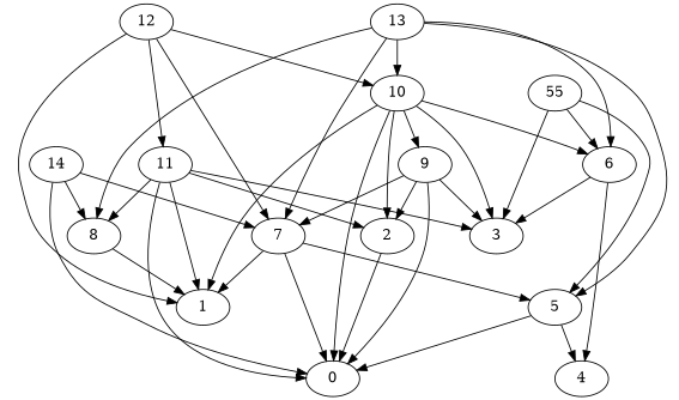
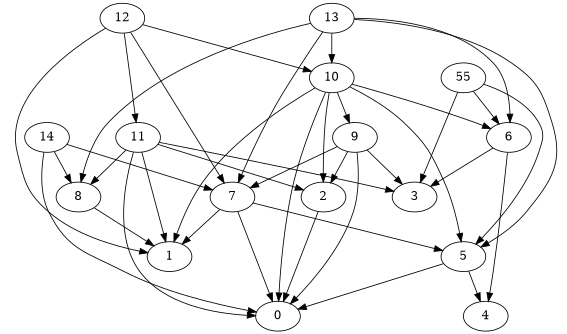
  digraph {
    node [Weight=97]
    edge [Weight=4]
    13 [Weight=170]
    10 [Weight=49]
    7 [Weight=243]
    6 [Weight=243]
    8 [Weight=219]
    5
    3 [Weight=170]
    1 [Weight=122]
    9
    2
    0 [Weight=219]
    4 [Weight=243]
    12 [Weight=146]
    11 [Weight=49]
    14
    n16 [Weight=49 label=55]
    13 -> 10 [Weight=2]
    13 -> 7 [Weight=7]
    13 -> 6 [Weight=10]
    13 -> 8 [Weight=5]
    13 -> 5
    10 -> 6 [Weight=6]
-   10 -> 3 [Weight=2]
+   10 -> 5 [Weight=2]
    10 -> 1 [Weight=9]
    10 -> 9 [Weight=7]
    10 -> 2 [Weight=10]
    10 -> 0 [Weight=7]
    7 -> 5
    7 -> 1 [Weight=5]
    7 -> 0 [Weight=3]
    6 -> 3 [Weight=5]
    6 -> 4 [Weight=7]
    8 -> 1 [Weight=10]
    5 -> 0 [Weight=2]
    5 -> 4 [Weight=3]
    9 -> 7 [Weight=3]
    9 -> 3 [Weight=3]
    9 -> 2
    9 -> 0 [Weight=8]
    2 -> 0
    12 -> 10 [Weight=6]
    12 -> 7
    12 -> 1
    12 -> 11 [Weight=2]
    11 -> 8 [Weight=8]
    11 -> 3 [Weight=6]
    11 -> 1 [Weight=8]
    11 -> 2 [Weight=6]
    11 -> 0 [Weight=8]
    14 -> 7 [Weight=6]
    14 -> 8 [Weight=9]
    14 -> 0 [Weight=10]
    n16 -> 6 [Weight=7]
    n16 -> 5 [Weight=5]
    n16 -> 3
  }
